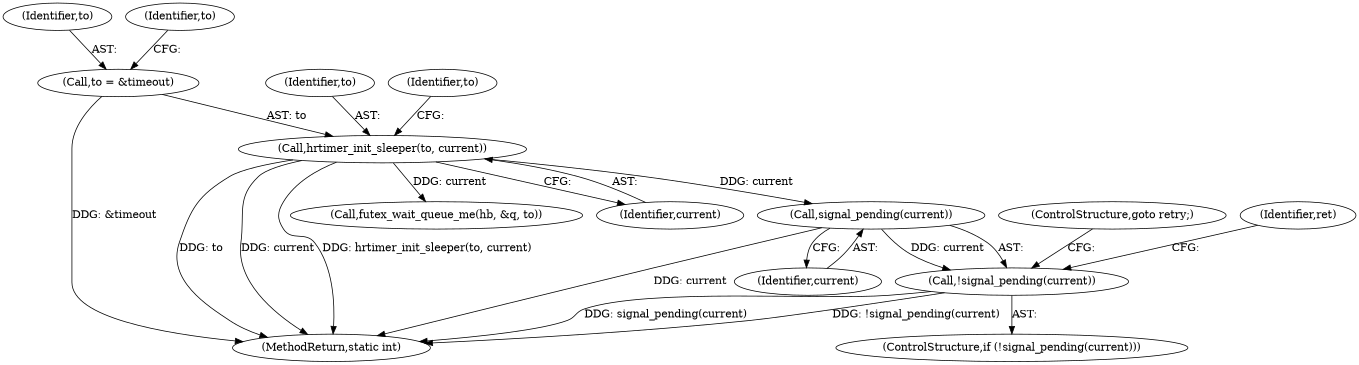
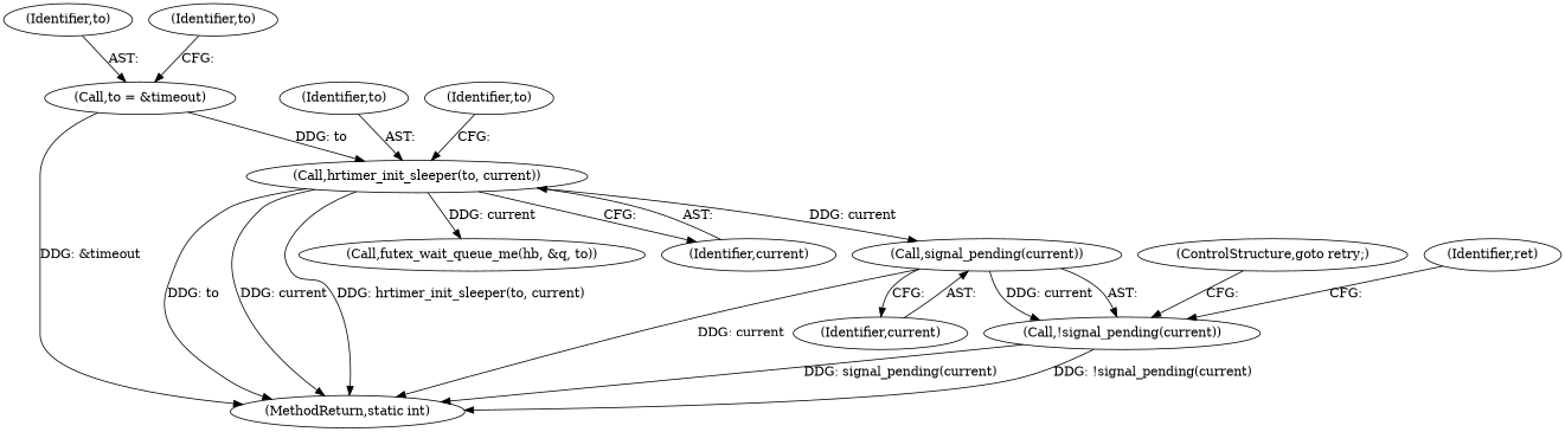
  digraph {
    n1 [label="(Call,signal_pending(current))"]
    n2 [label="(Call,!signal_pending(current))"]
    n3 [label="(MethodReturn,static int)"]
    n4 [label="(Identifier,current)"]
-   n5 [label="(ControlStructure,if (!signal_pending(current)))"]
    n6 [label="(Call,hrtimer_init_sleeper(to, current))"]
    n7 [label="(Call,futex_wait_queue_me(hb, &q, to))"]
    n8 [label="(Identifier,current)"]
    n9 [label="(Call,to = &timeout)"]
    n10 [label="(ControlStructure,goto retry;)"]
    n11 [label="(Identifier,to)"]
    n12 [label="(Identifier,to)"]
    n13 [label="(Identifier,to)"]
    n14 [label="(Identifier,ret)"]
    n15 [label="(Identifier,to)"]
    n1 -> n2 [label="AST: "]
    n1 -> n2 [label="DDG: current"]
    n1 -> n3 [label="DDG: current"]
    n1 -> n4 [label="CFG: "]
    n2 -> n3 [label="DDG: !signal_pending(current)"]
    n2 -> n3 [label="DDG: signal_pending(current)"]
-   n2 -> n5 [label="AST: "]
    n4 -> n1 [label="AST: "]
    n6 -> n1 [label="DDG: current"]
    n6 -> n3 [label="DDG: to"]
    n6 -> n3 [label="DDG: current"]
    n6 -> n3 [label="DDG: hrtimer_init_sleeper(to, current)"]
    n6 -> n7 [label="DDG: current"]
    n6 -> n8 [label="CFG: "]
    n8 -> n6 [label="AST: "]
    n9 -> n3 [label="DDG: &timeout"]
-   n9 -> n6 [label="AST: to"]
+   n9 -> n6 [label="DDG: to"]
    n10 -> n2 [label="CFG: "]
    n11 -> n6 [label="AST: "]
    n12 -> n9 [label="AST: "]
    n13 -> n6 [label="CFG: "]
    n14 -> n2 [label="CFG: "]
    n15 -> n9 [label="CFG: "]
  }
